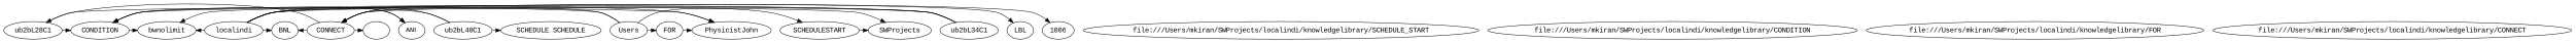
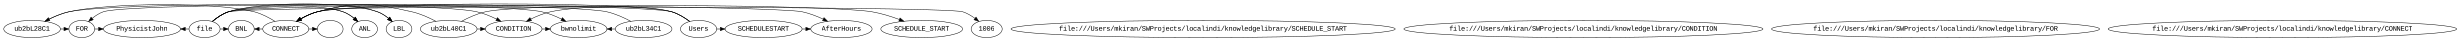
  digraph {
    fontname="Liberation Mono"
    node [fontname="Liberation Mono"]
    edge [constraint=false fontname="Liberation Mono"]
    n1 [label=ub2bL28C1]
    n2 [label=FOR]
    n3 [label=CONDITION]
    n4 [label=CONNECT]
    ""
    n6 [label=BNL]
    n7 [label=ANL]
    n8 [label=LBL]
    n9 [label=PhysicistJohn]
    n10 [label=bwnolimit]
    n11 [label=ub2bL40C1]
-   n12 [label=SCHEDULE_SCHEDULE]
+   n12 [label=SCHEDULE_START]
    n13 [label="file:///Users/mkiran/SWProjects/localindi/knowledgelibrary/SCHEDULE_START"]
    n14 [label=1006]
-   file [label=localindi]
-   n16 [label=SWProjects]
+   file
+   n16 [label=AfterHours]
    n17 [label=SCHEDULESTART]
    n18 [label=Users]
    n19 [label="file:///Users/mkiran/SWProjects/localindi/knowledgelibrary/CONDITION"]
    n20 [label=ub2bL34C1]
    n21 [label="file:///Users/mkiran/SWProjects/localindi/knowledgelibrary/FOR"]
    n22 [label="file:///Users/mkiran/SWProjects/localindi/knowledgelibrary/CONNECT"]
-   n1 -> n9
+   n1 -> n2
    n1 -> n3
    n2 -> n9
    n3 -> n10
    n4 -> n1
    n4 -> ""
    n4 -> n6
    n4 -> n7
+   n4 -> n8
    n11 -> n3
    n11 -> n4
    n11 -> n12
    file -> n6 [tailport="///Users/mkiran/SWProjects/localindi/knowledgelibrary/CONNECT"]
    file -> n7 [tailport="///Users/mkiran/SWProjects/localindi/knowledgelibrary/CONNECT"]
    file -> n8 [tailport="///Users/mkiran/SWProjects/localindi/knowledgelibrary/CONNECT"]
    file -> n9 [tailport="///Users/mkiran/SWProjects/localindi/knowledgelibrary/FOR"]
    file -> n10 [tailport="///Users/mkiran/SWProjects/localindi/knowledgelibrary/CONDITION"]
    file -> n14 [tailport="///Users/mkiran/SWProjects/localindi/knowledgelibrary/SCHEDULE_START"]
    file -> n16 [tailport="///Users/mkiran/SWProjects/localindi/knowledgelibrary/CONDITION"]
    n17 -> n16
    n18 -> n2
    n18 -> n3
    n18 -> n4
    n18 -> n17
-   n20 -> n3
    n20 -> n4
    n20 -> n10
  }
